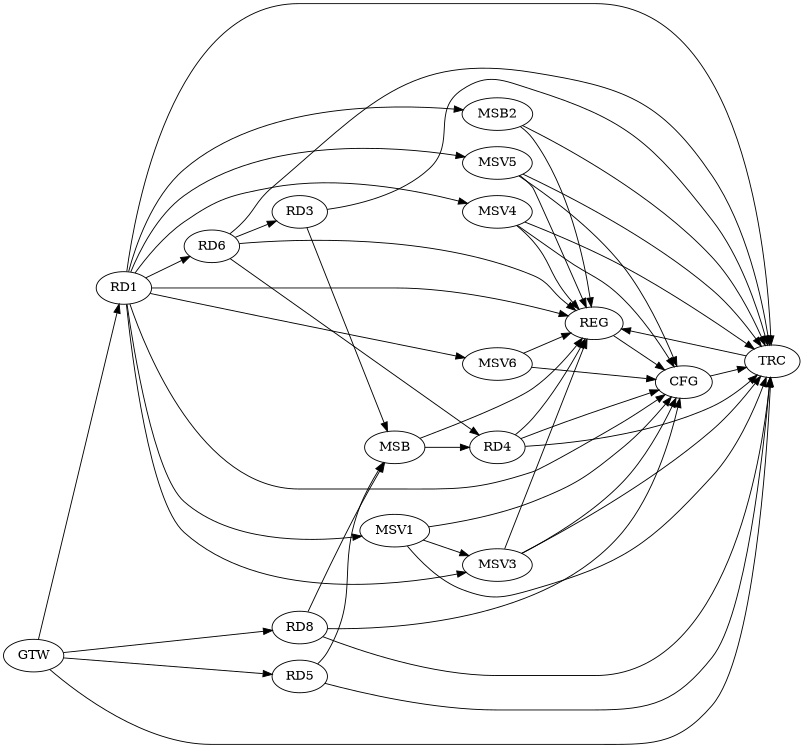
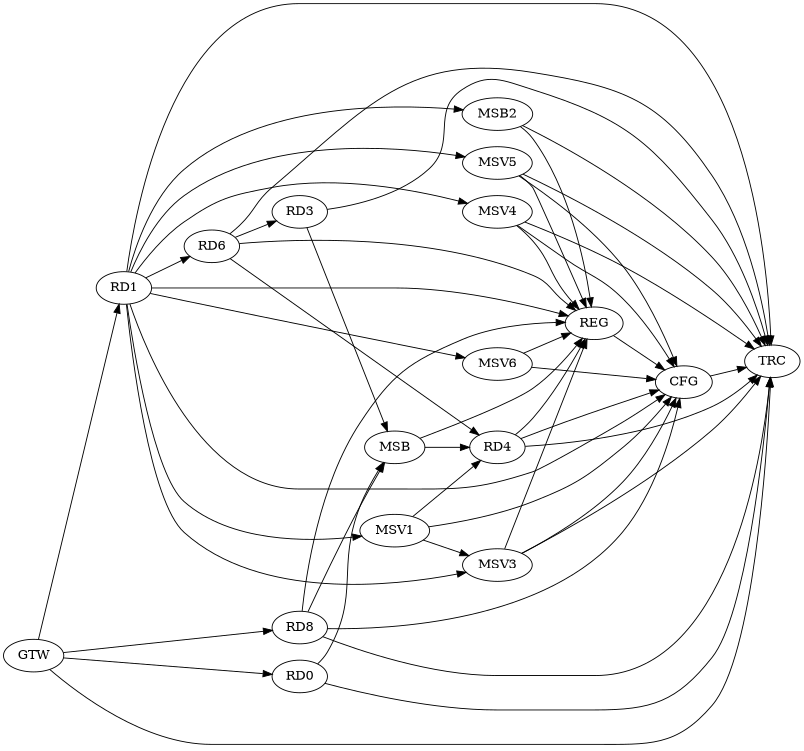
  strict digraph {
    rankdir=LR
    n1 [label=RD1]
    n2 [label=RD6]
    n3 [label=REG]
    n4 [label=CFG]
    n5 [label=TRC]
    n6 [label=MSV1]
    n7 [label=MSB2]
    n8 [label=MSV3]
    n9 [label=MSV4]
    n10 [label=MSV5]
    n11 [label=MSV6]
    n12 [label=RD3]
    n13 [label=RD4]
    n14 [label=RD8]
    n15 [label=MSB]
-   n16 [label=RD5]
+   n16 [label=RD0]
    n17 [label=GTW]
    n1 -> n2
    n1 -> n3
    n1 -> n4
    n1 -> n5
    n1 -> n6
    n1 -> n7
    n1 -> n8
    n1 -> n9
    n1 -> n10
    n1 -> n11
    n2 -> n3
    n2 -> n5
    n2 -> n12
    n2 -> n13
    n3 -> n4
    n4 -> n5
-   n5 -> n3
+   n14 -> n3
    n6 -> n4
-   n6 -> n5
+   n6 -> n13
    n6 -> n8
    n7 -> n3
    n7 -> n5
    n8 -> n3
    n8 -> n4
    n8 -> n5
    n9 -> n3
    n9 -> n4
    n9 -> n5
    n10 -> n3
    n10 -> n4
    n10 -> n5
    n11 -> n3
    n11 -> n4
    n12 -> n5
    n12 -> n15
    n13 -> n3
    n13 -> n4
    n13 -> n5
    n14 -> n4
    n14 -> n5
    n14 -> n15
    n15 -> n3
    n15 -> n13
    n16 -> n5
    n16 -> n15
    n17 -> n1
    n17 -> n5
    n17 -> n14
    n17 -> n16
  }
